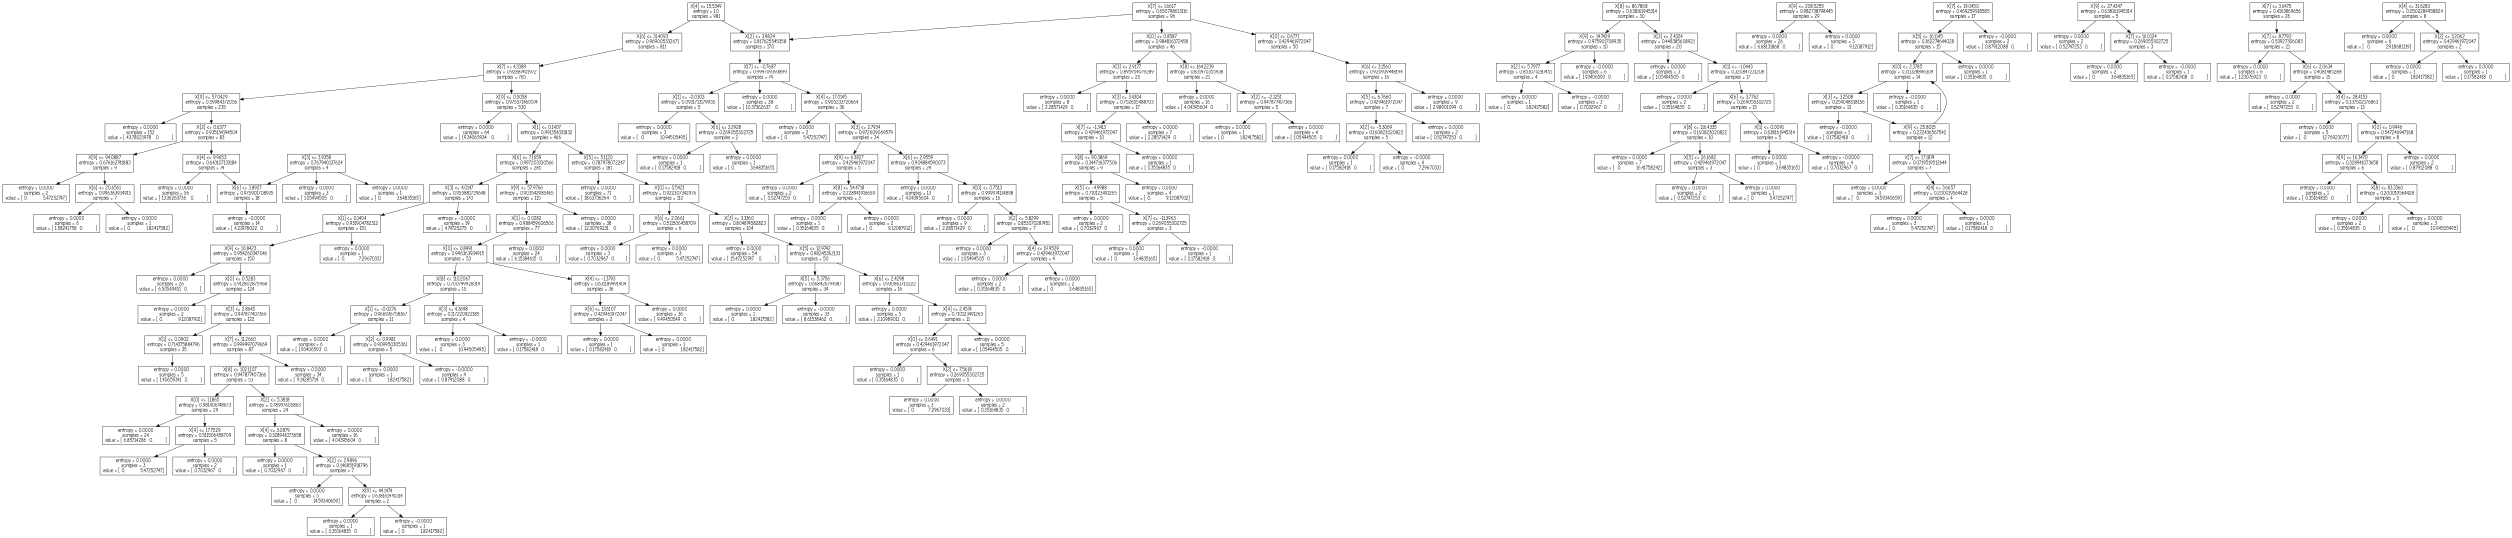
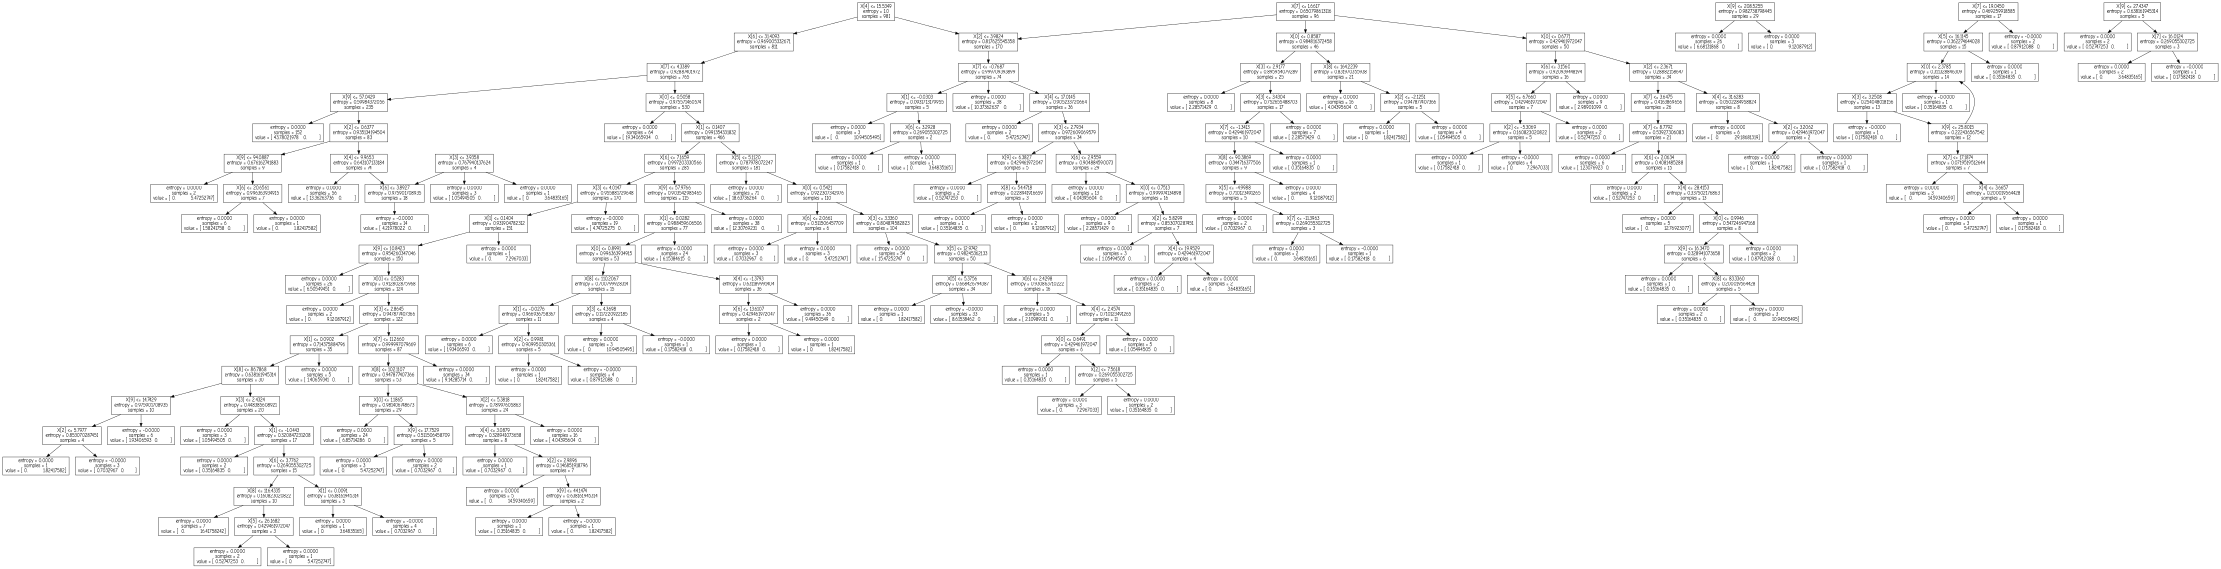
  digraph {
    fontname="Comic Neue"
    node [fontname="Comic Neue" shape=box]
    edge [fontname="Comic Neue"]
    n1 [label="X[4] <= 15.5349\nentropy = 1.0\nsamples = 981"]
    n2 [label="X[6] <= 31.4093\nentropy = 0.969005332671\nsamples = 811"]
    n3 [label="X[2] <= 3.9824\nentropy = 0.817625545358\nsamples = 170"]
    n4 [label="X[7] <= 4.3389\nentropy = 0.92887401972\nsamples = 765"]
    n5 [label="X[7] <= -0.7687\nentropy = 0.999709393899\nsamples = 74"]
    n6 [label="X[9] <= 57.0429\nentropy = 0.59984372056\nsamples = 235"]
    n7 [label="X[0] <= 0.5058\nentropy = 0.975571460574\nsamples = 530"]
    n8 [label="entropy = 0.0000\nsamples = 152\nvalue = [ 43.78021978   0.        ]"]
    n9 [label="X[2] <= 0.6377\nentropy = 0.935134194504\nsamples = 83"]
    n10 [label="entropy = 0.0000\nsamples = 64\nvalue = [ 19.34065934   0.        ]"]
    n11 [label="X[1] <= 0.1407\nentropy = 0.991354331832\nsamples = 466"]
    n12 [label="X[9] <= 94.0887\nentropy = 0.676162741883\nsamples = 9"]
    n13 [label="X[4] <= 9.9653\nentropy = 0.643107133184\nsamples = 74"]
    n14 [label="entropy = 0.0000\nsamples = 2\nvalue = [ 0.          5.47252747]"]
    n15 [label="X[6] <= 20.6561\nentropy = 0.996363934915\nsamples = 7"]
    n16 [label="entropy = 0.0000\nsamples = 56\nvalue = [ 13.36263736   0.        ]"]
    n17 [label="X[6] <= 3.8927\nentropy = 0.975901708935\nsamples = 18"]
    n18 [label="entropy = 0.0000\nsamples = 6\nvalue = [ 1.58241758  0.        ]"]
    n19 [label="entropy = 0.0000\nsamples = 1\nvalue = [ 0.          1.82417582]"]
    n20 [label="entropy = -0.0000\nsamples = 14\nvalue = [ 4.21978022  0.        ]"]
    n21 [label="X[3] <= 3.9358\nentropy = 0.767940137624\nsamples = 4"]
    n22 [label="entropy = 0.0000\nsamples = 3\nvalue = [ 1.05494505  0.        ]"]
    n23 [label="entropy = 0.0000\nsamples = 1\nvalue = [ 0.          3.64835165]"]
    n24 [label="X[6] <= 7.1659\nentropy = 0.997203330566\nsamples = 285"]
    n25 [label="X[5] <= 5.1120\nentropy = 0.787978072247\nsamples = 181"]
    n26 [label="X[3] <= 4.0147\nentropy = 0.955881729648\nsamples = 170"]
    n27 [label="X[9] <= 57.9766\nentropy = 0.903542985465\nsamples = 115"]
    n28 [label="entropy = 0.0000\nsamples = 71\nvalue = [ 18.63736264   0.        ]"]
    n29 [label="X[0] <= 0.5421\nentropy = 0.922307342976\nsamples = 110"]
    n30 [label="X[1] <= 0.1404\nentropy = 0.931904782312\nsamples = 151"]
    n31 [label="entropy = -0.0000\nsamples = 19\nvalue = [ 4.74725275  0.        ]"]
    n32 [label="X[1] <= 0.0282\nentropy = 0.988459606506\nsamples = 77"]
    n33 [label="entropy = 0.0000\nsamples = 38\nvalue = [ 12.30769231   0.        ]"]
    n34 [label="X[9] <= 10.8423\nentropy = 0.954260347046\nsamples = 150"]
    n35 [label="entropy = 0.0000\nsamples = 1\nvalue = [ 0.         7.2967033]"]
    n36 [label="entropy = 0.0000\nsamples = 26\nvalue = [ 6.50549451  0.        ]"]
    n37 [label="X[0] <= 0.5283\nentropy = 0.912802875968\nsamples = 124"]
    n38 [label="entropy = 0.0000\nsamples = 2\nvalue = [ 0.          9.12087912]"]
    n39 [label="X[3] <= 2.8645\nentropy = 0.947877407366\nsamples = 122"]
    n40 [label="X[1] <= 0.0902\nentropy = 0.714375884796\nsamples = 35"]
    n41 [label="X[7] <= 11.2660\nentropy = 0.999997079669\nsamples = 87"]
    n42 [label="X[8] <= 86.7868\nentropy = 0.638161945314\nsamples = 30"]
    n43 [label="entropy = 0.0000\nsamples = 5\nvalue = [ 1.40659341  0.        ]"]
    n44 [label="X[8] <= 102.1107\nentropy = 0.947877407366\nsamples = 53"]
    n45 [label="entropy = 0.0000\nsamples = 34\nvalue = [ 9.14285714  0.        ]"]
    n46 [label="X[9] <= 14.7429\nentropy = 0.975901708935\nsamples = 10"]
    n47 [label="X[3] <= 2.4324\nentropy = 0.448385608921\nsamples = 20"]
    n48 [label="X[2] <= 5.7977\nentropy = 0.853070287451\nsamples = 4"]
    n49 [label="entropy = -0.0000\nsamples = 6\nvalue = [ 1.93406593  0.        ]"]
    n50 [label="entropy = 0.0000\nsamples = 3\nvalue = [ 1.05494505  0.        ]"]
    n51 [label="X[1] <= -1.0443\nentropy = 0.320847231208\nsamples = 17"]
    n52 [label="entropy = 0.0000\nsamples = 1\nvalue = [ 0.          1.82417582]"]
    n53 [label="entropy = -0.0000\nsamples = 3\nvalue = [ 0.7032967  0.       ]"]
    n54 [label="entropy = 0.0000\nsamples = 2\nvalue = [ 0.35164835  0.        ]"]
    n55 [label="X[6] <= 3.7762\nentropy = 0.269055302725\nsamples = 15"]
    n56 [label="X[8] <= 116.4335\nentropy = 0.160823020822\nsamples = 10"]
    n57 [label="X[1] <= 0.0091\nentropy = 0.638161945314\nsamples = 5"]
    n58 [label="entropy = 0.0000\nsamples = 7\nvalue = [  0.          16.41758242]"]
    n59 [label="X[5] <= 26.1682\nentropy = 0.429461972047\nsamples = 3"]
    n60 [label="entropy = 0.0000\nsamples = 1\nvalue = [ 0.          3.64835165]"]
    n61 [label="entropy = -0.0000\nsamples = 4\nvalue = [ 0.7032967  0.       ]"]
    n62 [label="entropy = 0.0000\nsamples = 2\nvalue = [ 0.52747253  0.        ]"]
    n63 [label="entropy = 0.0000\nsamples = 1\nvalue = [ 0.          5.47252747]"]
    n64 [label="X[0] <= 1.1865\nentropy = 0.981406748673\nsamples = 29"]
    n65 [label="X[2] <= 5.3818\nentropy = 0.78997605863\nsamples = 24"]
    n66 [label="entropy = 0.0000\nsamples = 24\nvalue = [ 6.85714286  0.        ]"]
    n67 [label="X[9] <= 17.7529\nentropy = 0.511506458709\nsamples = 5"]
    n68 [label="X[4] <= 3.0879\nentropy = 0.328941073658\nsamples = 8"]
    n69 [label="entropy = 0.0000\nsamples = 16\nvalue = [ 4.04395604  0.        ]"]
    n70 [label="entropy = 0.0000\nsamples = 3\nvalue = [ 0.          5.47252747]"]
    n71 [label="entropy = 0.0000\nsamples = 2\nvalue = [ 0.7032967  0.       ]"]
    n72 [label="entropy = 0.0000\nsamples = 1\nvalue = [ 0.7032967  0.       ]"]
    n73 [label="X[2] <= 2.9896\nentropy = 0.146851918796\nsamples = 7"]
    n74 [label="entropy = 0.0000\nsamples = 5\nvalue = [  0.          14.59340659]"]
    n75 [label="X[9] <= 44.1474\nentropy = 0.638161945314\nsamples = 2"]
    n76 [label="entropy = 0.0000\nsamples = 1\nvalue = [ 0.35164835  0.        ]"]
    n77 [label="entropy = -0.0000\nsamples = 1\nvalue = [ 0.          1.82417582]"]
    n78 [label="X[0] <= 0.8991\nentropy = 0.996363934915\nsamples = 53"]
    n79 [label="entropy = 0.0000\nsamples = 24\nvalue = [ 6.15384615  0.        ]"]
    n80 [label="X[8] <= 110.2067\nentropy = 0.700799928314\nsamples = 15"]
    n81 [label="X[4] <= -1.3793\nentropy = 0.631189991404\nsamples = 36"]
    n82 [label="X[1] <= -0.0276\nentropy = 0.966936758367\nsamples = 11"]
    n83 [label="X[3] <= 4.3698\nentropy = 0.117220922185\nsamples = 4"]
    n84 [label="X[6] <= 13.6107\nentropy = 0.429461972047\nsamples = 2"]
    n85 [label="entropy = 0.0000\nsamples = 36\nvalue = [ 9.49450549  0.        ]"]
    n86 [label="entropy = 0.0000\nsamples = 6\nvalue = [ 1.93406593  0.        ]"]
    n87 [label="X[2] <= 0.9981\nentropy = 0.909950305361\nsamples = 5"]
    n88 [label="entropy = 0.0000\nsamples = 3\nvalue = [  0.          10.94505495]"]
    n89 [label="entropy = -0.0000\nsamples = 1\nvalue = [ 0.17582418  0.        ]"]
    n90 [label="entropy = 0.0000\nsamples = 1\nvalue = [ 0.          1.82417582]"]
    n91 [label="entropy = -0.0000\nsamples = 4\nvalue = [ 0.87912088  0.        ]"]
    n92 [label="entropy = 0.0000\nsamples = 1\nvalue = [ 0.17582418  0.        ]"]
    n93 [label="entropy = 0.0000\nsamples = 1\nvalue = [ 0.          1.82417582]"]
-   n94 [label="X[6] <= 2.0661\nentropy = 0.511506458709\nsamples = 6"]
+   n94 [label="X[6] <= 2.0661\nentropy = 0.511506457709\nsamples = 6"]
    n95 [label="X[3] <= 3.3360\nentropy = 0.804874582823\nsamples = 104"]
    n96 [label="entropy = 0.0000\nsamples = 3\nvalue = [ 0.7032967  0.       ]"]
    n97 [label="entropy = 0.0000\nsamples = 3\nvalue = [ 0.          5.47252747]"]
    n98 [label="entropy = 0.0000\nsamples = 54\nvalue = [ 15.47252747   0.        ]"]
    n99 [label="X[5] <= 12.9742\nentropy = 0.98245362133\nsamples = 50"]
    n100 [label="X[5] <= 5.3756\nentropy = 0.668426794387\nsamples = 34"]
    n101 [label="X[6] <= 2.4298\nentropy = 0.930863710222\nsamples = 16"]
    n102 [label="entropy = 0.0000\nsamples = 1\nvalue = [ 0.          1.82417582]"]
    n103 [label="entropy = -0.0000\nsamples = 33\nvalue = [ 8.61538462  0.        ]"]
    n104 [label="entropy = 0.0000\nsamples = 5\nvalue = [ 2.10989011  0.        ]"]
    n105 [label="X[4] <= 2.4574\nentropy = 0.710123491265\nsamples = 11"]
    n106 [label="X[0] <= 0.6491\nentropy = 0.429461972047\nsamples = 6"]
    n107 [label="entropy = 0.0000\nsamples = 5\nvalue = [ 1.05494505  0.        ]"]
    n108 [label="entropy = 0.0000\nsamples = 1\nvalue = [ 0.35164835  0.        ]"]
    n109 [label="X[2] <= 7.5618\nentropy = 0.269055302725\nsamples = 5"]
    n110 [label="entropy = 0.0000\nsamples = 3\nvalue = [ 0.         7.2967033]"]
    n111 [label="entropy = 0.0000\nsamples = 2\nvalue = [ 0.35164835  0.        ]"]
    n112 [label="X[9] <= 208.5255\nentropy = 0.982738798445\nsamples = 29"]
    n113 [label="entropy = 0.0000\nsamples = 26\nvalue = [ 6.68131868  0.        ]"]
    n114 [label="entropy = 0.0000\nsamples = 3\nvalue = [ 0.          9.12087912]"]
    n115 [label="X[7] <= 19.0450\nentropy = 0.469259918585\nsamples = 17"]
    n116 [label="X[5] <= 16.1145\nentropy = 0.362274644028\nsamples = 15"]
    n117 [label="entropy = -0.0000\nsamples = 2\nvalue = [ 0.87912088  0.        ]"]
    n118 [label="X[0] <= 2.3785\nentropy = 0.311328846309\nsamples = 14"]
    n119 [label="entropy = 0.0000\nsamples = 1\nvalue = [ 0.35164835  0.        ]"]
    n120 [label="X[3] <= 3.2508\nentropy = 0.254048018156\nsamples = 13"]
    n121 [label="entropy = -0.0000\nsamples = 1\nvalue = [ 0.35164835  0.        ]"]
    n122 [label="X[9] <= 25.8015\nentropy = 0.222436567542\nsamples = 12"]
    n123 [label="entropy = -0.0000\nsamples = 1\nvalue = [ 0.17582418  0.        ]"]
    n124 [label="X[7] <= 17.1874\nentropy = 0.0719519512644\nsamples = 7"]
    n125 [label="entropy = 0.0000\nsamples = 3\nvalue = [  0.          14.59340659]"]
-   n126 [label="X[4] <= 3.6657\nentropy = 0.200019564428\nsamples = 4"]
+   n126 [label="X[4] <= 3.6657\nentropy = 0.200019564428\nsamples = 9"]
    n127 [label="X[9] <= 27.4347\nentropy = 0.638161945314\nsamples = 5"]
    n128 [label="entropy = 0.0000\nsamples = 2\nvalue = [ 0.52747253  0.        ]"]
    n129 [label="X[7] <= 16.0124\nentropy = 0.269055302725\nsamples = 3"]
    n130 [label="entropy = 0.0000\nsamples = 3\nvalue = [ 0.          5.47252747]"]
    n131 [label="entropy = 0.0000\nsamples = 1\nvalue = [ 0.17582418  0.        ]"]
    n132 [label="entropy = 0.0000\nsamples = 2\nvalue = [ 0.          3.64835165]"]
    n133 [label="entropy = -0.0000\nsamples = 1\nvalue = [ 0.17582418  0.        ]"]
    n134 [label="X[7] <= 1.6617\nentropy = 0.650798613116\nsamples = 96"]
    n135 [label="X[0] <= 0.8587\nentropy = 0.984816372458\nsamples = 46"]
    n136 [label="X[0] <= 0.6771\nentropy = 0.429461972047\nsamples = 50"]
    n137 [label="X[1] <= -0.0303\nentropy = 0.0931713179955\nsamples = 5"]
    n138 [label="entropy = 0.0000\nsamples = 38\nvalue = [ 10.37362637   0.        ]"]
    n139 [label="X[4] <= 17.0145\nentropy = 0.905233720664\nsamples = 36"]
    n140 [label="X[3] <= 2.9177\nentropy = 0.895954079289\nsamples = 25"]
    n141 [label="X[8] <= 164.2239\nentropy = 0.831970355938\nsamples = 21"]
    n142 [label="X[6] <= 3.1560\nentropy = 0.920939448194\nsamples = 16"]
+   n143 [label="X[2] <= 2.3671\nentropy = 0.28882158647\nsamples = 34"]
    n144 [label="entropy = 0.0000\nsamples = 8\nvalue = [ 2.28571429  0.        ]"]
    n145 [label="X[3] <= 3.4304\nentropy = 0.752655488703\nsamples = 17"]
    n146 [label="entropy = 0.0000\nsamples = 16\nvalue = [ 4.04395604  0.        ]"]
    n147 [label="X[2] <= -2.1251\nentropy = 0.947877407366\nsamples = 5"]
    n148 [label="X[7] <= -1.3413\nentropy = 0.429461972047\nsamples = 10"]
    n149 [label="entropy = 0.0000\nsamples = 7\nvalue = [ 2.28571429  0.        ]"]
    n150 [label="X[8] <= 90.3869\nentropy = 0.344716377506\nsamples = 9"]
    n151 [label="entropy = 0.0000\nsamples = 1\nvalue = [ 0.35164835  0.        ]"]
    n152 [label="X[5] <= -4.9988\nentropy = 0.710123491265\nsamples = 5"]
    n153 [label="entropy = 0.0000\nsamples = 4\nvalue = [ 0.          9.12087912]"]
    n154 [label="entropy = 0.0000\nsamples = 2\nvalue = [ 0.7032967  0.       ]"]
    n155 [label="X[7] <= -11.3963\nentropy = 0.269055302725\nsamples = 3"]
    n156 [label="entropy = 0.0000\nsamples = 2\nvalue = [ 0.          3.64835165]"]
    n157 [label="entropy = -0.0000\nsamples = 1\nvalue = [ 0.17582418  0.        ]"]
    n158 [label="entropy = 0.0000\nsamples = 1\nvalue = [ 0.          1.82417582]"]
    n159 [label="entropy = 0.0000\nsamples = 4\nvalue = [ 1.05494505  0.        ]"]
    n160 [label="X[5] <= 6.7660\nentropy = 0.429461972047\nsamples = 7"]
    n161 [label="entropy = 0.0000\nsamples = 9\nvalue = [ 2.98901099  0.        ]"]
    n162 [label="X[7] <= 3.6475\nentropy = 0.4163869656\nsamples = 26"]
    n163 [label="X[4] <= 31.6283\nentropy = 0.0502284958824\nsamples = 8"]
    n164 [label="X[2] <= -5.3069\nentropy = 0.160823020822\nsamples = 5"]
    n165 [label="entropy = 0.0000\nsamples = 2\nvalue = [ 0.52747253  0.        ]"]
    n166 [label="entropy = 0.0000\nsamples = 1\nvalue = [ 0.17582418  0.        ]"]
    n167 [label="entropy = -0.0000\nsamples = 4\nvalue = [ 0.         7.2967033]"]
    n168 [label="X[7] <= 8.7792\nentropy = 0.53927306083\nsamples = 21"]
    n169 [label="entropy = 0.0000\nsamples = 6\nvalue = [  0.          29.18681319]"]
    n170 [label="X[2] <= 3.2062\nentropy = 0.429461972047\nsamples = 2"]
    n171 [label="entropy = 0.0000\nsamples = 3\nvalue = [  0.          10.94505495]"]
    n172 [label="X[6] <= 3.2928\nentropy = 0.269055302725\nsamples = 2"]
    n173 [label="entropy = 0.0000\nsamples = 6\nvalue = [ 1.23076923  0.        ]"]
    n174 [label="X[6] <= 2.0634\nentropy = 0.4081485288\nsamples = 15"]
    n175 [label="entropy = 0.0000\nsamples = 1\nvalue = [ 0.17582418  0.        ]"]
    n176 [label="entropy = 0.0000\nsamples = 1\nvalue = [ 0.          3.64835165]"]
    n177 [label="entropy = 0.0000\nsamples = 2\nvalue = [ 0.52747253  0.        ]"]
    n178 [label="X[4] <= 28.4153\nentropy = 0.337502176863\nsamples = 13"]
    n179 [label="entropy = 0.0000\nsamples = 5\nvalue = [  0.          12.76923077]"]
    n180 [label="X[0] <= 0.9946\nentropy = 0.547246947168\nsamples = 8"]
    n181 [label="X[9] <= 16.3470\nentropy = 0.328941073658\nsamples = 6"]
    n182 [label="entropy = 0.0000\nsamples = 2\nvalue = [ 0.87912088  0.        ]"]
    n183 [label="entropy = 0.0000\nsamples = 1\nvalue = [ 0.35164835  0.        ]"]
    n184 [label="X[8] <= 83.3360\nentropy = 0.200019564428\nsamples = 5"]
    n185 [label="entropy = 0.0000\nsamples = 2\nvalue = [ 0.35164835  0.        ]"]
    n186 [label="entropy = 0.0000\nsamples = 3\nvalue = [  0.          10.94505495]"]
    n187 [label="entropy = 0.0000\nsamples = 1\nvalue = [ 0.          1.82417582]"]
    n188 [label="entropy = 0.0000\nsamples = 1\nvalue = [ 0.17582418  0.        ]"]
    n189 [label="entropy = 0.0000\nsamples = 2\nvalue = [ 0.          5.47252747]"]
    n190 [label="X[3] <= 2.7934\nentropy = 0.972609069579\nsamples = 34"]
    n191 [label="X[9] <= 6.3827\nentropy = 0.429461972047\nsamples = 5"]
    n192 [label="X[6] <= 2.9559\nentropy = 0.904884590073\nsamples = 29"]
    n193 [label="entropy = 0.0000\nsamples = 2\nvalue = [ 0.52747253  0.        ]"]
    n194 [label="X[8] <= 54.4718\nentropy = 0.228941916659\nsamples = 3"]
    n195 [label="entropy = 0.0000\nsamples = 13\nvalue = [ 4.04395604  0.        ]"]
    n196 [label="X[0] <= 0.7513\nentropy = 0.999974134898\nsamples = 16"]
    n197 [label="entropy = 0.0000\nsamples = 1\nvalue = [ 0.35164835  0.        ]"]
    n198 [label="entropy = 0.0000\nsamples = 2\nvalue = [ 0.          9.12087912]"]
    n199 [label="entropy = 0.0000\nsamples = 9\nvalue = [ 2.28571429  0.        ]"]
    n200 [label="X[2] <= 5.8299\nentropy = 0.853070287451\nsamples = 7"]
    n201 [label="entropy = 0.0000\nsamples = 3\nvalue = [ 1.05494505  0.        ]"]
    n202 [label="X[4] <= 19.9529\nentropy = 0.429461972047\nsamples = 4"]
    n203 [label="entropy = 0.0000\nsamples = 2\nvalue = [ 0.35164835  0.        ]"]
    n204 [label="entropy = 0.0000\nsamples = 2\nvalue = [ 0.          3.64835165]"]
    n1 -> n2
    n1 -> n3
    n2 -> n4
    n3 -> n5
    n4 -> n6
    n4 -> n7
    n5 -> n137
    n5 -> n138
    n5 -> n139
    n6 -> n8
    n6 -> n9
    n7 -> n10
    n7 -> n11
    n9 -> n12
    n9 -> n13
    n11 -> n24
    n11 -> n25
    n12 -> n14
    n12 -> n15
    n13 -> n16
    n13 -> n17
    n15 -> n18
    n15 -> n19
    n17 -> n20
    n21 -> n17
    n21 -> n22
    n21 -> n23
    n24 -> n26
    n24 -> n27
    n25 -> n28
    n25 -> n29
    n26 -> n30
    n26 -> n31
    n27 -> n32
    n27 -> n33
    n29 -> n94
    n29 -> n95
    n30 -> n34
    n30 -> n35
    n32 -> n78
    n32 -> n79
    n34 -> n36
    n34 -> n37
    n37 -> n38
    n37 -> n39
    n39 -> n40
    n39 -> n41
+   n40 -> n42
    n40 -> n43
    n41 -> n44
    n41 -> n45
    n42 -> n46
    n42 -> n47
    n44 -> n64
    n44 -> n65
    n46 -> n48
    n46 -> n49
    n47 -> n50
    n47 -> n51
    n48 -> n52
    n48 -> n53
    n51 -> n54
    n51 -> n55
    n55 -> n56
    n55 -> n57
    n56 -> n58
    n56 -> n59
    n57 -> n60
    n57 -> n61
    n59 -> n62
    n59 -> n63
    n64 -> n66
    n64 -> n67
    n65 -> n68
    n65 -> n69
    n67 -> n70
    n67 -> n71
    n68 -> n72
    n68 -> n73
    n73 -> n74
    n73 -> n75
    n75 -> n76
    n75 -> n77
    n78 -> n80
    n78 -> n81
    n80 -> n82
    n80 -> n83
    n81 -> n84
    n81 -> n85
    n82 -> n86
    n82 -> n87
    n83 -> n88
    n83 -> n89
    n84 -> n92
    n84 -> n93
    n87 -> n90
    n87 -> n91
    n94 -> n96
    n94 -> n97
    n95 -> n98
    n95 -> n99
    n99 -> n100
    n99 -> n101
    n100 -> n102
    n100 -> n103
    n101 -> n104
    n101 -> n105
    n105 -> n106
    n105 -> n107
    n106 -> n108
    n106 -> n109
    n109 -> n110
    n109 -> n111
    n112 -> n113
    n112 -> n114
    n115 -> n116
    n115 -> n117
    n116 -> n118
    n116 -> n119
    n118 -> n120
    n118 -> n121
    n120 -> n122
    n120 -> n123
    n122 -> n118
    n122 -> n124
    n124 -> n125
    n124 -> n126
    n126 -> n130
    n126 -> n131
    n127 -> n128
    n127 -> n129
    n129 -> n132
    n129 -> n133
    n134 -> n3
    n134 -> n135
    n134 -> n136
    n135 -> n140
    n135 -> n141
    n136 -> n142
+   n136 -> n143
    n137 -> n171
    n137 -> n172
    n139 -> n189
    n139 -> n190
    n140 -> n144
    n140 -> n145
    n141 -> n146
    n141 -> n147
    n142 -> n160
    n142 -> n161
+   n143 -> n162
+   n143 -> n163
    n145 -> n148
    n145 -> n149
    n147 -> n158
    n147 -> n159
    n148 -> n150
    n148 -> n151
    n150 -> n152
    n150 -> n153
    n152 -> n154
    n152 -> n155
    n155 -> n156
    n155 -> n157
    n160 -> n164
    n160 -> n165
    n162 -> n168
    n163 -> n169
    n163 -> n170
    n164 -> n166
    n164 -> n167
    n168 -> n173
    n168 -> n174
    n170 -> n187
    n170 -> n188
    n172 -> n175
    n172 -> n176
    n174 -> n177
    n174 -> n178
    n178 -> n179
    n178 -> n180
    n180 -> n181
    n180 -> n182
    n181 -> n183
    n181 -> n184
    n184 -> n185
    n184 -> n186
    n190 -> n191
    n190 -> n192
    n191 -> n193
    n191 -> n194
    n192 -> n195
    n192 -> n196
    n194 -> n197
    n194 -> n198
    n196 -> n199
    n196 -> n200
    n200 -> n201
    n200 -> n202
    n202 -> n203
    n202 -> n204
  }
